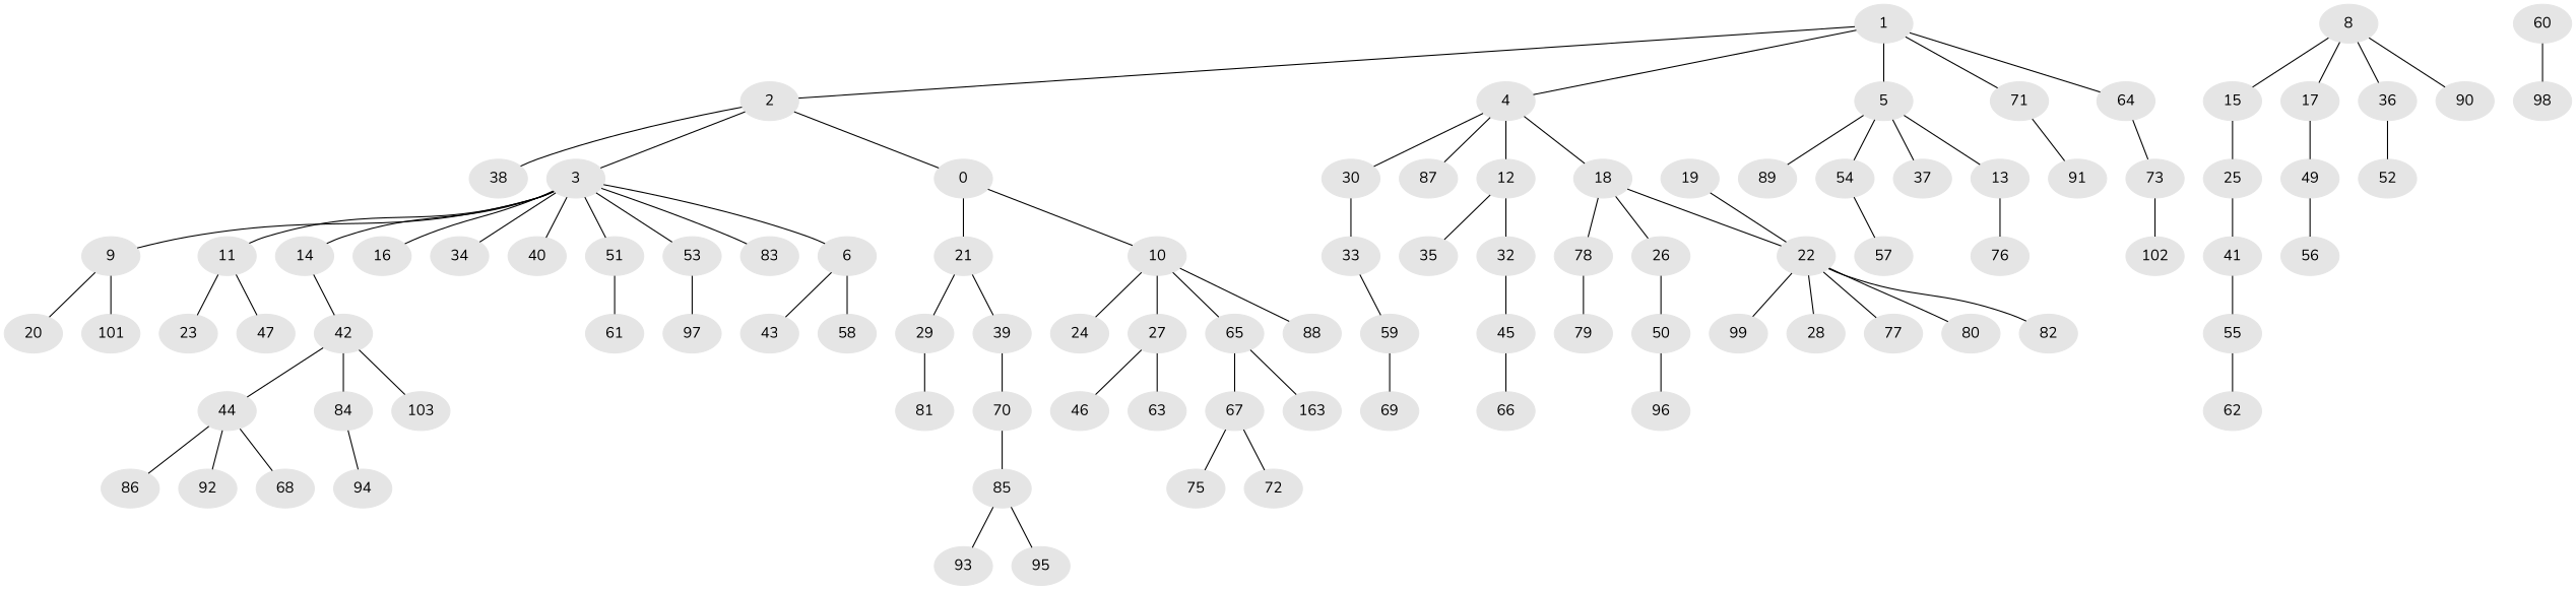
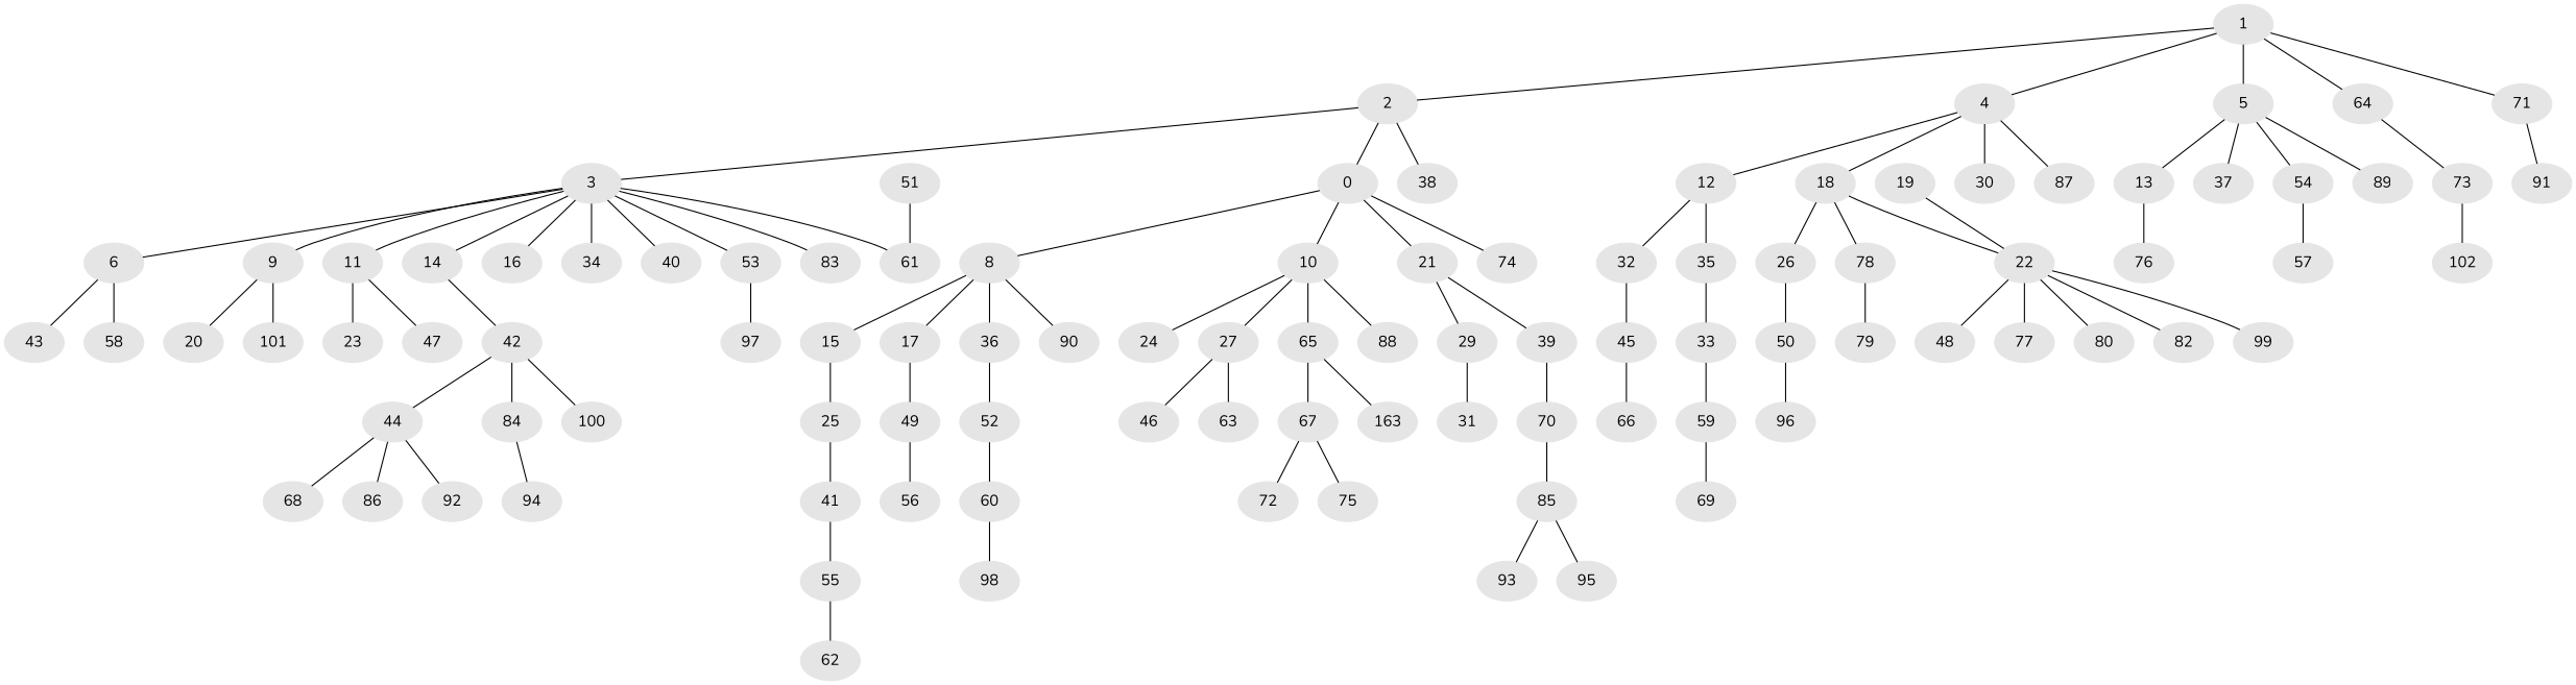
  graph {
    fontname=Nunito
    node [color=gray90 fontname=Nunito style=filled]
    edge [fontname=Nunito]
    1
    2
    4
    5
    64
    71
    3
    n8 [label=0]
    38
    12
    18
    30
    87
    13
    37
    54
    89
    73
    91
    6
    9
    11
    14
    16
    34
    40
    51
    53
    83
    8
    10
    21
+   74
    43
    58
    20
    101
    23
    47
    42
    61
    97
    32
    35
    26
    78
    22
    33
    76
    57
    15
    17
    36
    90
    24
    27
    65
    88
    29
    39
    25
    49
    52
    46
    63
    67
    n67 [label=163]
    45
    44
    84
-   100 [label=103]
+   100
    41
    56
    19
    50
    79
-   48 [label=28]
+   48
    77
    80
    82
    99
-   31 [label=81]
+   31
    70
    55
    96
    59
    66
    69
    60
    85
    62
    68
    86
    92
    94
    98
    102
    72
    75
    93
    95
    1 -- 2
    1 -- 4
    1 -- 5
    1 -- 64
    1 -- 71
    2 -- 3
    2 -- n8
    2 -- 38
    4 -- 12
    4 -- 18
    4 -- 30
    4 -- 87
    5 -- 13
    5 -- 37
    5 -- 54
    5 -- 89
    64 -- 73
    71 -- 91
    3 -- 6
    3 -- 9
    3 -- 11
    3 -- 14
    3 -- 16
    3 -- 34
    3 -- 40
-   3 -- 51
+   3 -- 61
    3 -- 53
    3 -- 83
+   n8 -- 8
    n8 -- 10
    n8 -- 21
+   n8 -- 74
    12 -- 32
    12 -- 35
    18 -- 26
    18 -- 78
    18 -- 22
-   30 -- 33
+   35 -- 33
    13 -- 76
    54 -- 57
    73 -- 102
    6 -- 43
    6 -- 58
    9 -- 20
    9 -- 101
    11 -- 23
    11 -- 47
    14 -- 42
    51 -- 61
    53 -- 97
    8 -- 15
    8 -- 17
    8 -- 36
    8 -- 90
    10 -- 24
    10 -- 27
    10 -- 65
    10 -- 88
    21 -- 29
    21 -- 39
    42 -- 44
    42 -- 84
    42 -- 100
    32 -- 45
    26 -- 50
    78 -- 79
    22 -- 48
    22 -- 77
    22 -- 80
    22 -- 82
    22 -- 99
    33 -- 59
    15 -- 25
    17 -- 49
    36 -- 52
    27 -- 46
    27 -- 63
    65 -- 67
    65 -- n67
    29 -- 31
    39 -- 70
    25 -- 41
    49 -- 56
+   52 -- 60
    67 -- 72
    67 -- 75
    45 -- 66
    44 -- 68
    44 -- 86
    44 -- 92
    84 -- 94
    41 -- 55
    19 -- 22
    50 -- 96
    70 -- 85
    55 -- 62
    59 -- 69
    60 -- 98
    85 -- 93
    85 -- 95
  }
